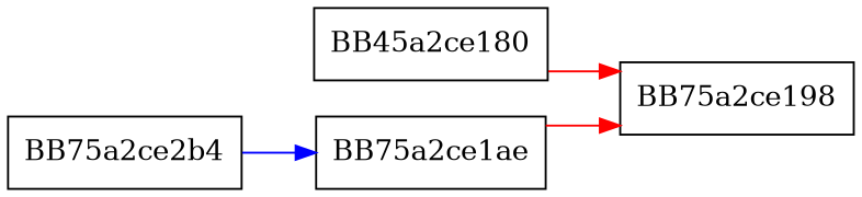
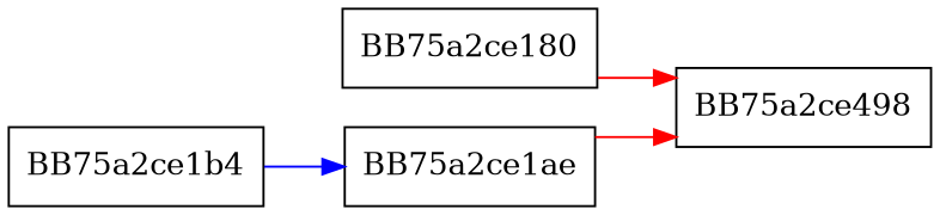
  digraph {
    rankdir=LR
    splines=ortho
    node [shape=box]
    edge [color=red]
-   BB75a2ce180 [label=BB45a2ce180]
-   BB75a2ce198
-   BB75a2ce1b4 [label=BB75a2ce2b4]
+   BB75a2ce180
+   BB75a2ce198 [label=BB75a2ce498]
+   BB75a2ce1b4
    BB75a2ce1ae
    BB75a2ce180 -> BB75a2ce198
    BB75a2ce1b4 -> BB75a2ce1ae [color=blue]
    BB75a2ce1ae -> BB75a2ce198
  }
